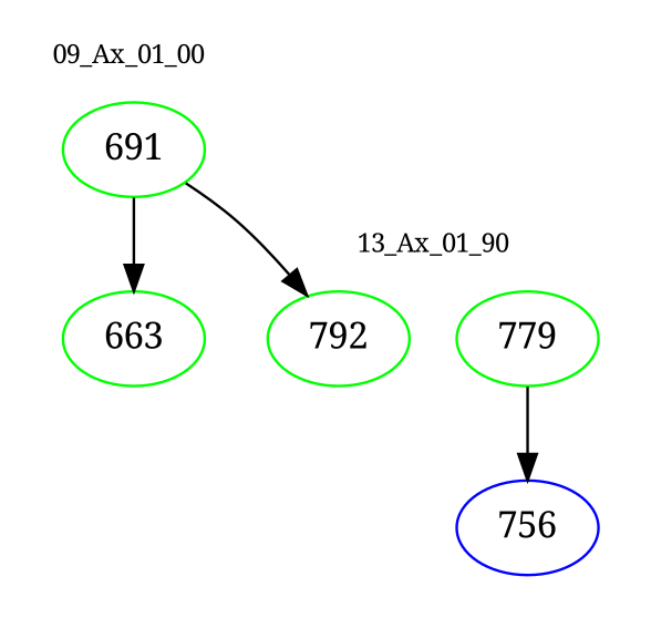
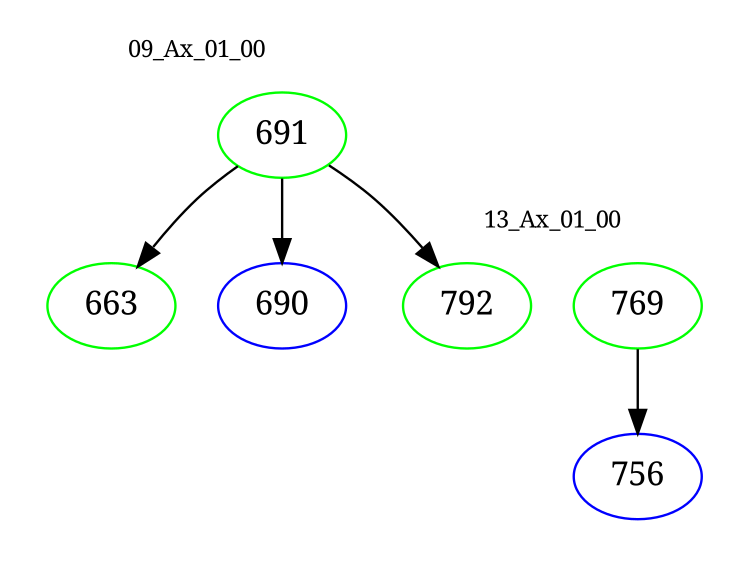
  digraph {
    fontname="Noto Serif"
    node [color=green fontname="Noto Serif"]
    edge [color=black fontname="Noto Serif"]
-   n1 [label=779]
+   n1 [label=769]
    n2 [color=blue label=756]
    n3 [label=792]
    n4 [label=691]
    n5 [label=663]
+   n6 [color=blue label=690]
    subgraph cluster_1 {
      color=white
      fontsize=10
-     label="13_Ax_01_90"
+     label="13_Ax_01_00"
      n1
      n2
      n3
    }
    subgraph cluster_2 {
      color=white
      fontsize=10
      label="09_Ax_01_00"
      n4
      n5
+     n6
    }
    n1 -> n2
    n4 -> n3
    n4 -> n5
+   n4 -> n6
  }
